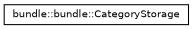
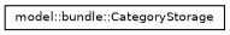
  digraph {
    rankdir=LR
-   n1 [color=black fillcolor=white fontname=Helvetica fontsize=10 height=0.2 label="bundle::bundle::CategoryStorage" shape=record style=filled width=0.4]
+   n1 [color=black fillcolor=white fontname=Helvetica fontsize=10 height=0.2 label="model::bundle::CategoryStorage" shape=record style=filled width=0.4]
  }
